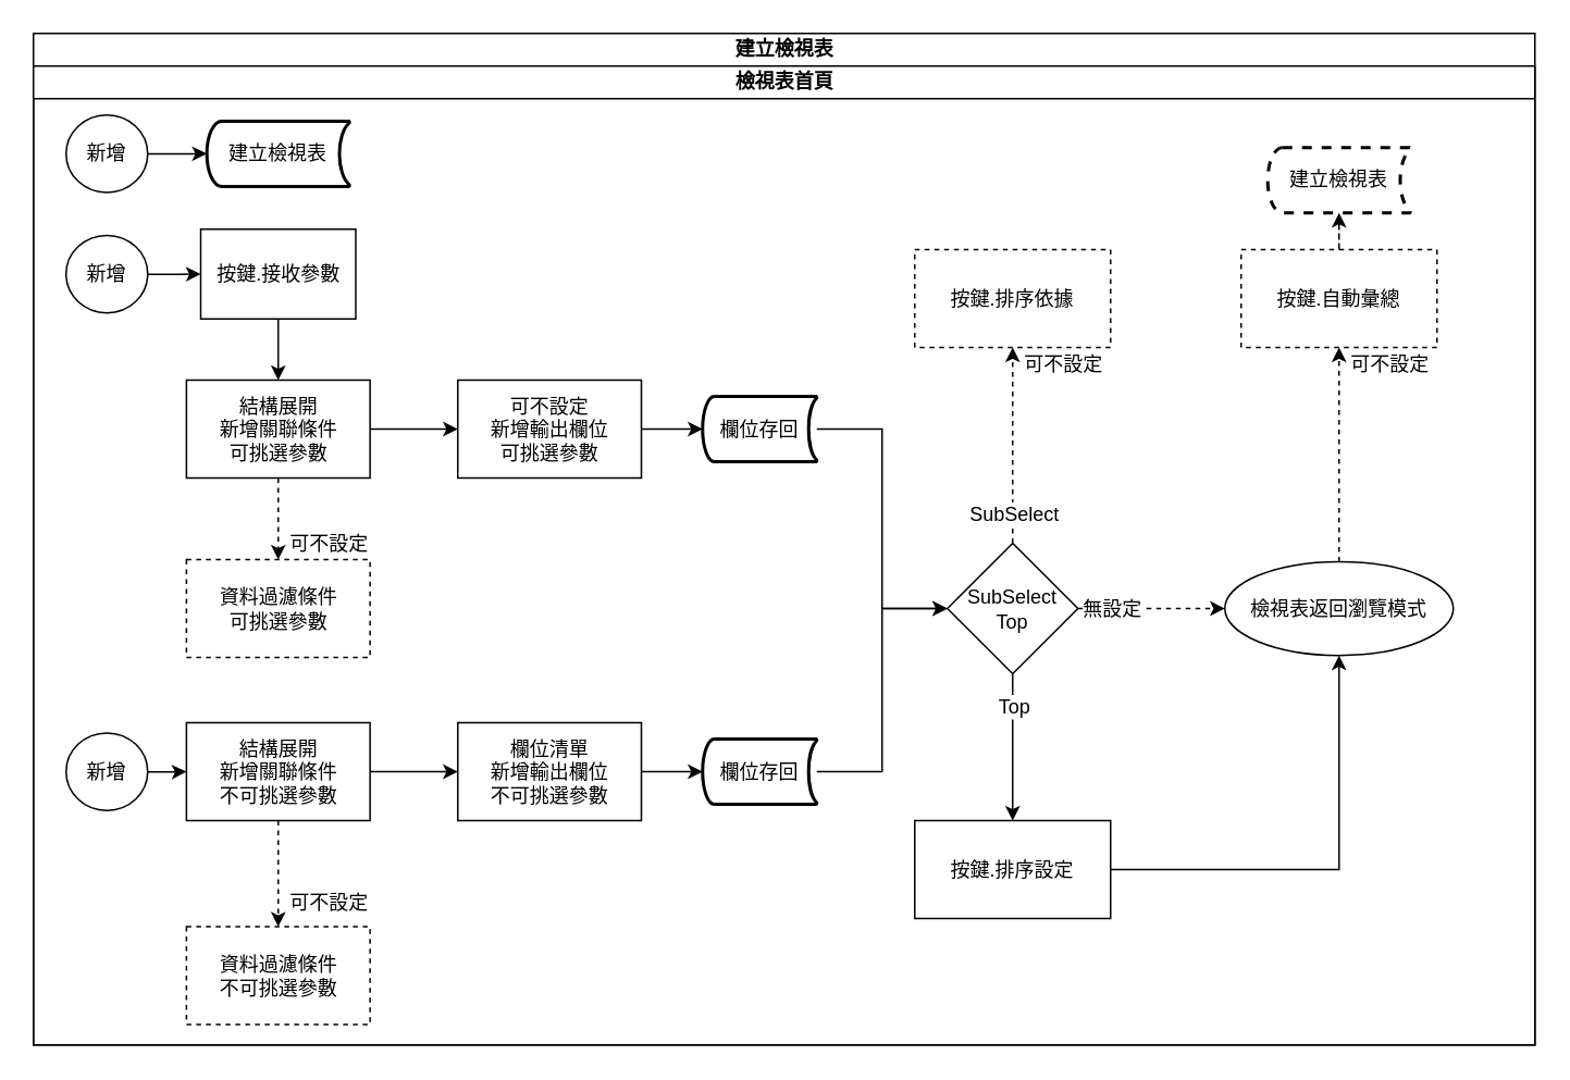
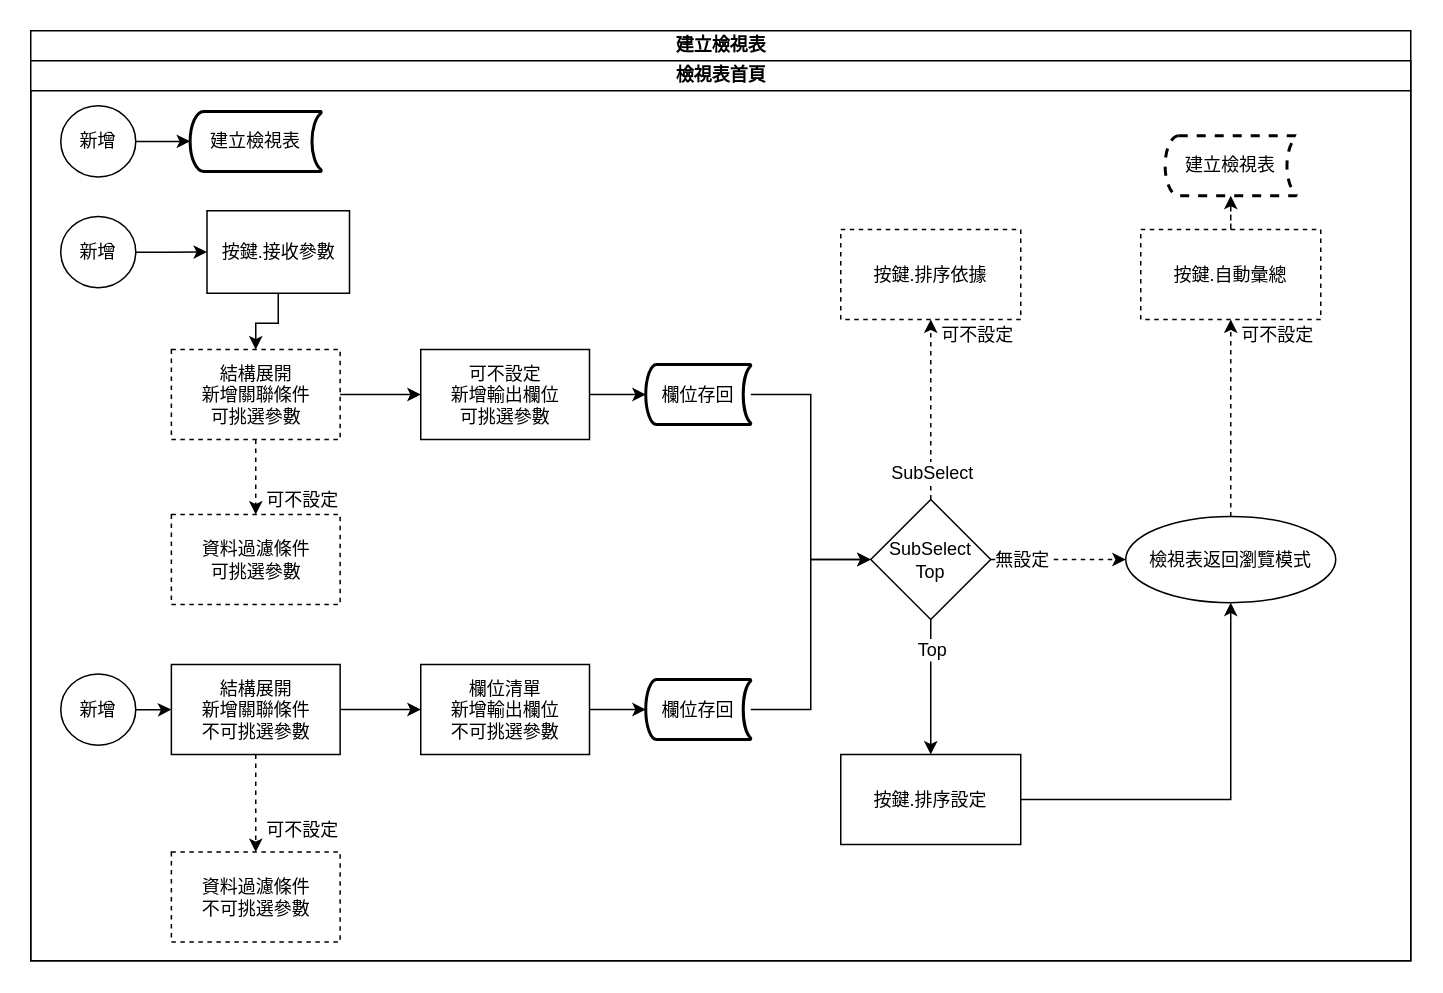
  <mxCell id="0" />
  <mxCell id="1" parent="0" />
  <mxCell id="2" value="建立檢視表" style="swimlane;html=1;childLayout=stackLayout;resizeParent=1;resizeParentMax=0;startSize=20;fontSize=12;" vertex="1" parent="1"><mxGeometry x="20" y="20" width="920" height="620" as="geometry" /></mxCell>
  <mxCell id="3" value="檢視表首頁" style="swimlane;html=1;startSize=20;" vertex="1" parent="2"><mxGeometry y="20" width="920" height="600" as="geometry" /></mxCell>
  <mxCell id="4" value="新增" style="ellipse;whiteSpace=wrap;html=1;" vertex="1" parent="3"><mxGeometry x="20" y="103.75" width="50" height="47.5" as="geometry" /></mxCell>
  <mxCell id="5" value="" style="edgeStyle=orthogonalEdgeStyle;rounded=0;orthogonalLoop=1;jettySize=auto;html=1;fontSize=12;" edge="1" parent="3" source="4" target="8"><mxGeometry relative="1" as="geometry" /></mxCell>
  <mxCell id="6" value="新增" style="ellipse;whiteSpace=wrap;html=1;" vertex="1" parent="3"><mxGeometry x="20" y="30" width="50" height="47.5" as="geometry" /></mxCell>
  <mxCell id="7" value="&lt;span&gt;資料過濾條件&lt;br&gt;可挑選參數&lt;br&gt;&lt;/span&gt;" style="whiteSpace=wrap;html=1;dashed=1;" vertex="1" parent="3"><mxGeometry x="93.75" y="302.5" width="112.5" height="60" as="geometry" /></mxCell>
- <mxCell id="8" value="按鍵.接收參數" style="whiteSpace=wrap;html=1;" vertex="1" parent="3"><mxGeometry x="102.5" y="100" width="95" height="55" as="geometry" /></mxCell>
+ <mxCell id="8" value="按鍵.接收參數" style="whiteSpace=wrap;html=1;" vertex="1" parent="3"><mxGeometry x="117.5" y="100" width="95" height="55" as="geometry" /></mxCell>
  <mxCell id="9" value="" style="edgeStyle=orthogonalEdgeStyle;rounded=0;orthogonalLoop=1;jettySize=auto;html=1;fontSize=12;entryX=0.5;entryY=0;entryDx=0;entryDy=0;" edge="1" parent="3" source="8" target="10"><mxGeometry relative="1" as="geometry"><mxPoint x="150" y="192.5" as="targetPoint" /></mxGeometry></mxCell>
- <mxCell id="10" value="&lt;span&gt;結構展開&lt;/span&gt;&lt;br&gt;&lt;span&gt;新增關聯條件&lt;br&gt;可挑選參數&lt;br&gt;&lt;/span&gt;" style="whiteSpace=wrap;html=1;" vertex="1" parent="3"><mxGeometry x="93.75" y="192.5" width="112.5" height="60" as="geometry" /></mxCell>
+ <mxCell id="10" value="&lt;span&gt;結構展開&lt;/span&gt;&lt;br&gt;&lt;span&gt;新增關聯條件&lt;br&gt;可挑選參數&lt;br&gt;&lt;/span&gt;" style="whiteSpace=wrap;html=1;dashed=1;" vertex="1" parent="3"><mxGeometry x="93.75" y="192.5" width="112.5" height="60" as="geometry" /></mxCell>
  <mxCell id="11" value="" style="edgeStyle=orthogonalEdgeStyle;rounded=0;orthogonalLoop=1;jettySize=auto;html=1;fontSize=12;dashed=1;" edge="1" parent="3" source="10" target="7"><mxGeometry relative="1" as="geometry" /></mxCell>
  <mxCell id="12" value="可不設定" style="edgeLabel;html=1;align=center;verticalAlign=middle;resizable=0;points=[];fontSize=12;" vertex="1" connectable="0" parent="11"><mxGeometry x="-0.373" relative="1" as="geometry"><mxPoint x="30" y="24" as="offset" /></mxGeometry></mxCell>
  <mxCell id="13" value="" style="edgeStyle=orthogonalEdgeStyle;rounded=0;orthogonalLoop=1;jettySize=auto;html=1;fontSize=12;" edge="1" parent="3" source="10" target="38"><mxGeometry relative="1" as="geometry" /></mxCell>
  <mxCell id="14" value="&lt;span&gt;結構展開&lt;/span&gt;&lt;br&gt;&lt;span&gt;新增關聯條件&lt;br&gt;不可挑選參數&lt;br&gt;&lt;/span&gt;" style="whiteSpace=wrap;html=1;" vertex="1" parent="3"><mxGeometry x="93.75" y="402.5" width="112.5" height="60" as="geometry" /></mxCell>
  <mxCell id="15" value="新增" style="ellipse;whiteSpace=wrap;html=1;" vertex="1" parent="3"><mxGeometry x="20" y="408.75" width="50" height="47.5" as="geometry" /></mxCell>
  <mxCell id="16" value="&lt;span&gt;資料過濾條件&lt;br&gt;不可挑選參數&lt;br&gt;&lt;/span&gt;" style="whiteSpace=wrap;html=1;dashed=1;" vertex="1" parent="3"><mxGeometry x="93.75" y="527.5" width="112.5" height="60" as="geometry" /></mxCell>
  <mxCell id="17" value="" style="edgeStyle=orthogonalEdgeStyle;rounded=0;orthogonalLoop=1;jettySize=auto;html=1;fontSize=12;entryX=0;entryY=0.5;entryDx=0;entryDy=0;entryPerimeter=0;" edge="1" parent="3" source="38" target="37"><mxGeometry relative="1" as="geometry"><mxPoint x="410" y="222.5" as="targetPoint" /></mxGeometry></mxCell>
  <mxCell id="18" value="" style="edgeStyle=orthogonalEdgeStyle;rounded=0;orthogonalLoop=1;jettySize=auto;html=1;fontSize=12;entryX=0;entryY=0.5;entryDx=0;entryDy=0;" edge="1" parent="3" source="37" target="36"><mxGeometry relative="1" as="geometry" /></mxCell>
  <mxCell id="19" value="" style="edgeStyle=orthogonalEdgeStyle;rounded=0;orthogonalLoop=1;jettySize=auto;html=1;fontSize=12;entryX=0;entryY=0.5;entryDx=0;entryDy=0;" edge="1" parent="3" source="40" target="36"><mxGeometry relative="1" as="geometry"><mxPoint x="520" y="432.5" as="targetPoint" /></mxGeometry></mxCell>
  <mxCell id="20" value="" style="edgeStyle=orthogonalEdgeStyle;rounded=0;orthogonalLoop=1;jettySize=auto;html=1;fontSize=12;entryX=0;entryY=0.5;entryDx=0;entryDy=0;entryPerimeter=0;" edge="1" parent="3" source="39" target="40"><mxGeometry relative="1" as="geometry"><mxPoint x="1080" y="222.5" as="targetPoint" /></mxGeometry></mxCell>
  <mxCell id="21" value="" style="edgeStyle=orthogonalEdgeStyle;rounded=0;orthogonalLoop=1;jettySize=auto;html=1;fontSize=12;" edge="1" parent="3" source="14" target="39"><mxGeometry relative="1" as="geometry" /></mxCell>
  <mxCell id="22" value="" style="edgeStyle=orthogonalEdgeStyle;rounded=0;orthogonalLoop=1;jettySize=auto;html=1;fontSize=12;entryX=0;entryY=0.5;entryDx=0;entryDy=0;" edge="1" parent="3" source="15" target="14"><mxGeometry relative="1" as="geometry"><mxPoint x="772.5" y="127.5" as="targetPoint" /></mxGeometry></mxCell>
  <mxCell id="23" value="" style="edgeStyle=orthogonalEdgeStyle;rounded=0;orthogonalLoop=1;jettySize=auto;html=1;fontSize=12;dashed=1;" edge="1" parent="3" source="14" target="16"><mxGeometry relative="1" as="geometry" /></mxCell>
  <mxCell id="24" value="可不設定" style="edgeLabel;html=1;align=center;verticalAlign=middle;resizable=0;points=[];fontSize=12;" vertex="1" connectable="0" parent="23"><mxGeometry x="-0.373" relative="1" as="geometry"><mxPoint x="30" y="30" as="offset" /></mxGeometry></mxCell>
  <mxCell id="25" value="" style="edgeStyle=orthogonalEdgeStyle;rounded=0;orthogonalLoop=1;jettySize=auto;html=1;fontSize=12;dashed=1;" edge="1" parent="3" source="36" target="35"><mxGeometry relative="1" as="geometry" /></mxCell>
  <mxCell id="26" value="SubSelect" style="edgeLabel;html=1;align=center;verticalAlign=middle;resizable=0;points=[];fontSize=12;" vertex="1" connectable="0" parent="25"><mxGeometry x="-0.7" relative="1" as="geometry"><mxPoint as="offset" /></mxGeometry></mxCell>
  <mxCell id="27" value="可不設定" style="edgeLabel;html=1;align=center;verticalAlign=middle;resizable=0;points=[];fontSize=12;" vertex="1" connectable="0" parent="25"><mxGeometry x="0.667" y="-4" relative="1" as="geometry"><mxPoint x="26" y="-10" as="offset" /></mxGeometry></mxCell>
  <mxCell id="28" value="" style="edgeStyle=orthogonalEdgeStyle;rounded=0;orthogonalLoop=1;jettySize=auto;html=1;fontSize=12;entryX=0;entryY=0.5;entryDx=0;entryDy=0;dashed=1;" edge="1" parent="3" source="36" target="34"><mxGeometry relative="1" as="geometry"><mxPoint x="700" y="338.5" as="targetPoint" /></mxGeometry></mxCell>
  <mxCell id="29" value="無設定" style="edgeLabel;html=1;align=center;verticalAlign=middle;resizable=0;points=[];fontSize=12;" vertex="1" connectable="0" parent="28"><mxGeometry x="-0.673" y="-2" relative="1" as="geometry"><mxPoint x="5.14" y="-2" as="offset" /></mxGeometry></mxCell>
  <mxCell id="30" value="" style="edgeStyle=orthogonalEdgeStyle;rounded=0;orthogonalLoop=1;jettySize=auto;html=1;fontSize=12;dashed=1;" edge="1" parent="3" source="34" target="33"><mxGeometry relative="1" as="geometry" /></mxCell>
  <mxCell id="31" value="可不設定" style="edgeLabel;html=1;align=center;verticalAlign=middle;resizable=0;points=[];fontSize=12;" vertex="1" connectable="0" parent="30"><mxGeometry x="0.726" y="-3" relative="1" as="geometry"><mxPoint x="27" y="-8.25" as="offset" /></mxGeometry></mxCell>
  <mxCell id="32" value="建立檢視表" style="strokeWidth=2;html=1;shape=mxgraph.flowchart.stored_data;whiteSpace=wrap;fontSize=12;" vertex="1" parent="3"><mxGeometry x="106.25" y="33.75" width="87.5" height="40" as="geometry" /></mxCell>
  <mxCell id="33" value="按鍵.自動彙總" style="whiteSpace=wrap;html=1;strokeWidth=1;dashed=1;" vertex="1" parent="3"><mxGeometry x="740" y="112.5" width="120" height="60" as="geometry" /></mxCell>
  <mxCell id="34" value="檢視表返回瀏覽模式" style="ellipse;whiteSpace=wrap;html=1;align=center;newEdgeStyle={&quot;edgeStyle&quot;:&quot;entityRelationEdgeStyle&quot;,&quot;startArrow&quot;:&quot;none&quot;,&quot;endArrow&quot;:&quot;none&quot;,&quot;segment&quot;:10,&quot;curved&quot;:1};treeFolding=1;treeMoving=1;strokeWidth=1;fontSize=12;" vertex="1" parent="3"><mxGeometry x="730" y="303.75" width="140" height="57.5" as="geometry" /></mxCell>
  <mxCell id="35" value="按鍵.排序依據" style="whiteSpace=wrap;html=1;strokeWidth=1;dashed=1;" vertex="1" parent="3"><mxGeometry x="540" y="112.5" width="120" height="60" as="geometry" /></mxCell>
  <mxCell id="36" value="SubSelect&lt;br&gt;Top" style="rhombus;whiteSpace=wrap;html=1;strokeWidth=1;" vertex="1" parent="3"><mxGeometry x="560" y="292.5" width="80" height="80" as="geometry" /></mxCell>
  <mxCell id="37" value="欄位存回" style="strokeWidth=2;html=1;shape=mxgraph.flowchart.stored_data;whiteSpace=wrap;fontSize=12;" vertex="1" parent="3"><mxGeometry x="410" y="202.5" width="70" height="40" as="geometry" /></mxCell>
  <mxCell id="38" value="&lt;span&gt;可不設定&lt;br&gt;新增輸出欄位&lt;br&gt;可挑選參數&lt;br&gt;&lt;/span&gt;" style="whiteSpace=wrap;html=1;" vertex="1" parent="3"><mxGeometry x="260" y="192.5" width="112.5" height="60" as="geometry" /></mxCell>
  <mxCell id="39" value="&lt;span&gt;欄位清單&lt;br&gt;新增輸出欄位&lt;br&gt;不可挑選參數&lt;br&gt;&lt;/span&gt;" style="whiteSpace=wrap;html=1;" vertex="1" parent="3"><mxGeometry x="260" y="402.5" width="112.5" height="60" as="geometry" /></mxCell>
  <mxCell id="40" value="欄位存回" style="strokeWidth=2;html=1;shape=mxgraph.flowchart.stored_data;whiteSpace=wrap;fontSize=12;" vertex="1" parent="3"><mxGeometry x="410" y="412.5" width="70" height="40" as="geometry" /></mxCell>
  <mxCell id="41" value="" style="edgeStyle=orthogonalEdgeStyle;rounded=0;orthogonalLoop=1;jettySize=auto;html=1;fontSize=12;entryX=0;entryY=0.5;entryDx=0;entryDy=0;entryPerimeter=0;" edge="1" parent="3" source="6" target="32"><mxGeometry relative="1" as="geometry"><mxPoint x="100" y="54" as="targetPoint" /></mxGeometry></mxCell>
  <mxCell id="42" value="" style="edgeStyle=orthogonalEdgeStyle;rounded=0;orthogonalLoop=1;jettySize=auto;html=1;fontSize=12;entryX=0.5;entryY=1;entryDx=0;entryDy=0;entryPerimeter=0;dashed=1;" edge="1" parent="3" source="33" target="43"><mxGeometry relative="1" as="geometry"><mxPoint x="800" y="42.5" as="targetPoint" /></mxGeometry></mxCell>
  <mxCell id="43" value="建立檢視表" style="strokeWidth=2;html=1;shape=mxgraph.flowchart.stored_data;whiteSpace=wrap;fontSize=12;dashed=1;" vertex="1" parent="3"><mxGeometry x="756.25" y="50" width="87.5" height="40" as="geometry" /></mxCell>
  <mxCell id="44" value="" style="edgeStyle=orthogonalEdgeStyle;rounded=0;orthogonalLoop=1;jettySize=auto;html=1;fontSize=12;entryX=0.5;entryY=1;entryDx=0;entryDy=0;" edge="1" parent="1" source="45" target="34"><mxGeometry relative="1" as="geometry"><mxPoint x="760" y="532.5" as="targetPoint" /></mxGeometry></mxCell>
  <mxCell id="45" value="按鍵.排序設定" style="whiteSpace=wrap;html=1;strokeWidth=1;" vertex="1" parent="1"><mxGeometry x="560" y="502.5" width="120" height="60" as="geometry" /></mxCell>
  <mxCell id="46" value="" style="edgeStyle=orthogonalEdgeStyle;rounded=0;orthogonalLoop=1;jettySize=auto;html=1;fontSize=12;" edge="1" parent="1" source="36" target="45"><mxGeometry relative="1" as="geometry" /></mxCell>
  <mxCell id="47" value="Top" style="edgeLabel;html=1;align=center;verticalAlign=middle;resizable=0;points=[];fontSize=12;" vertex="1" connectable="0" parent="46"><mxGeometry x="-0.778" y="-1" relative="1" as="geometry"><mxPoint x="1" y="10" as="offset" /></mxGeometry></mxCell>
